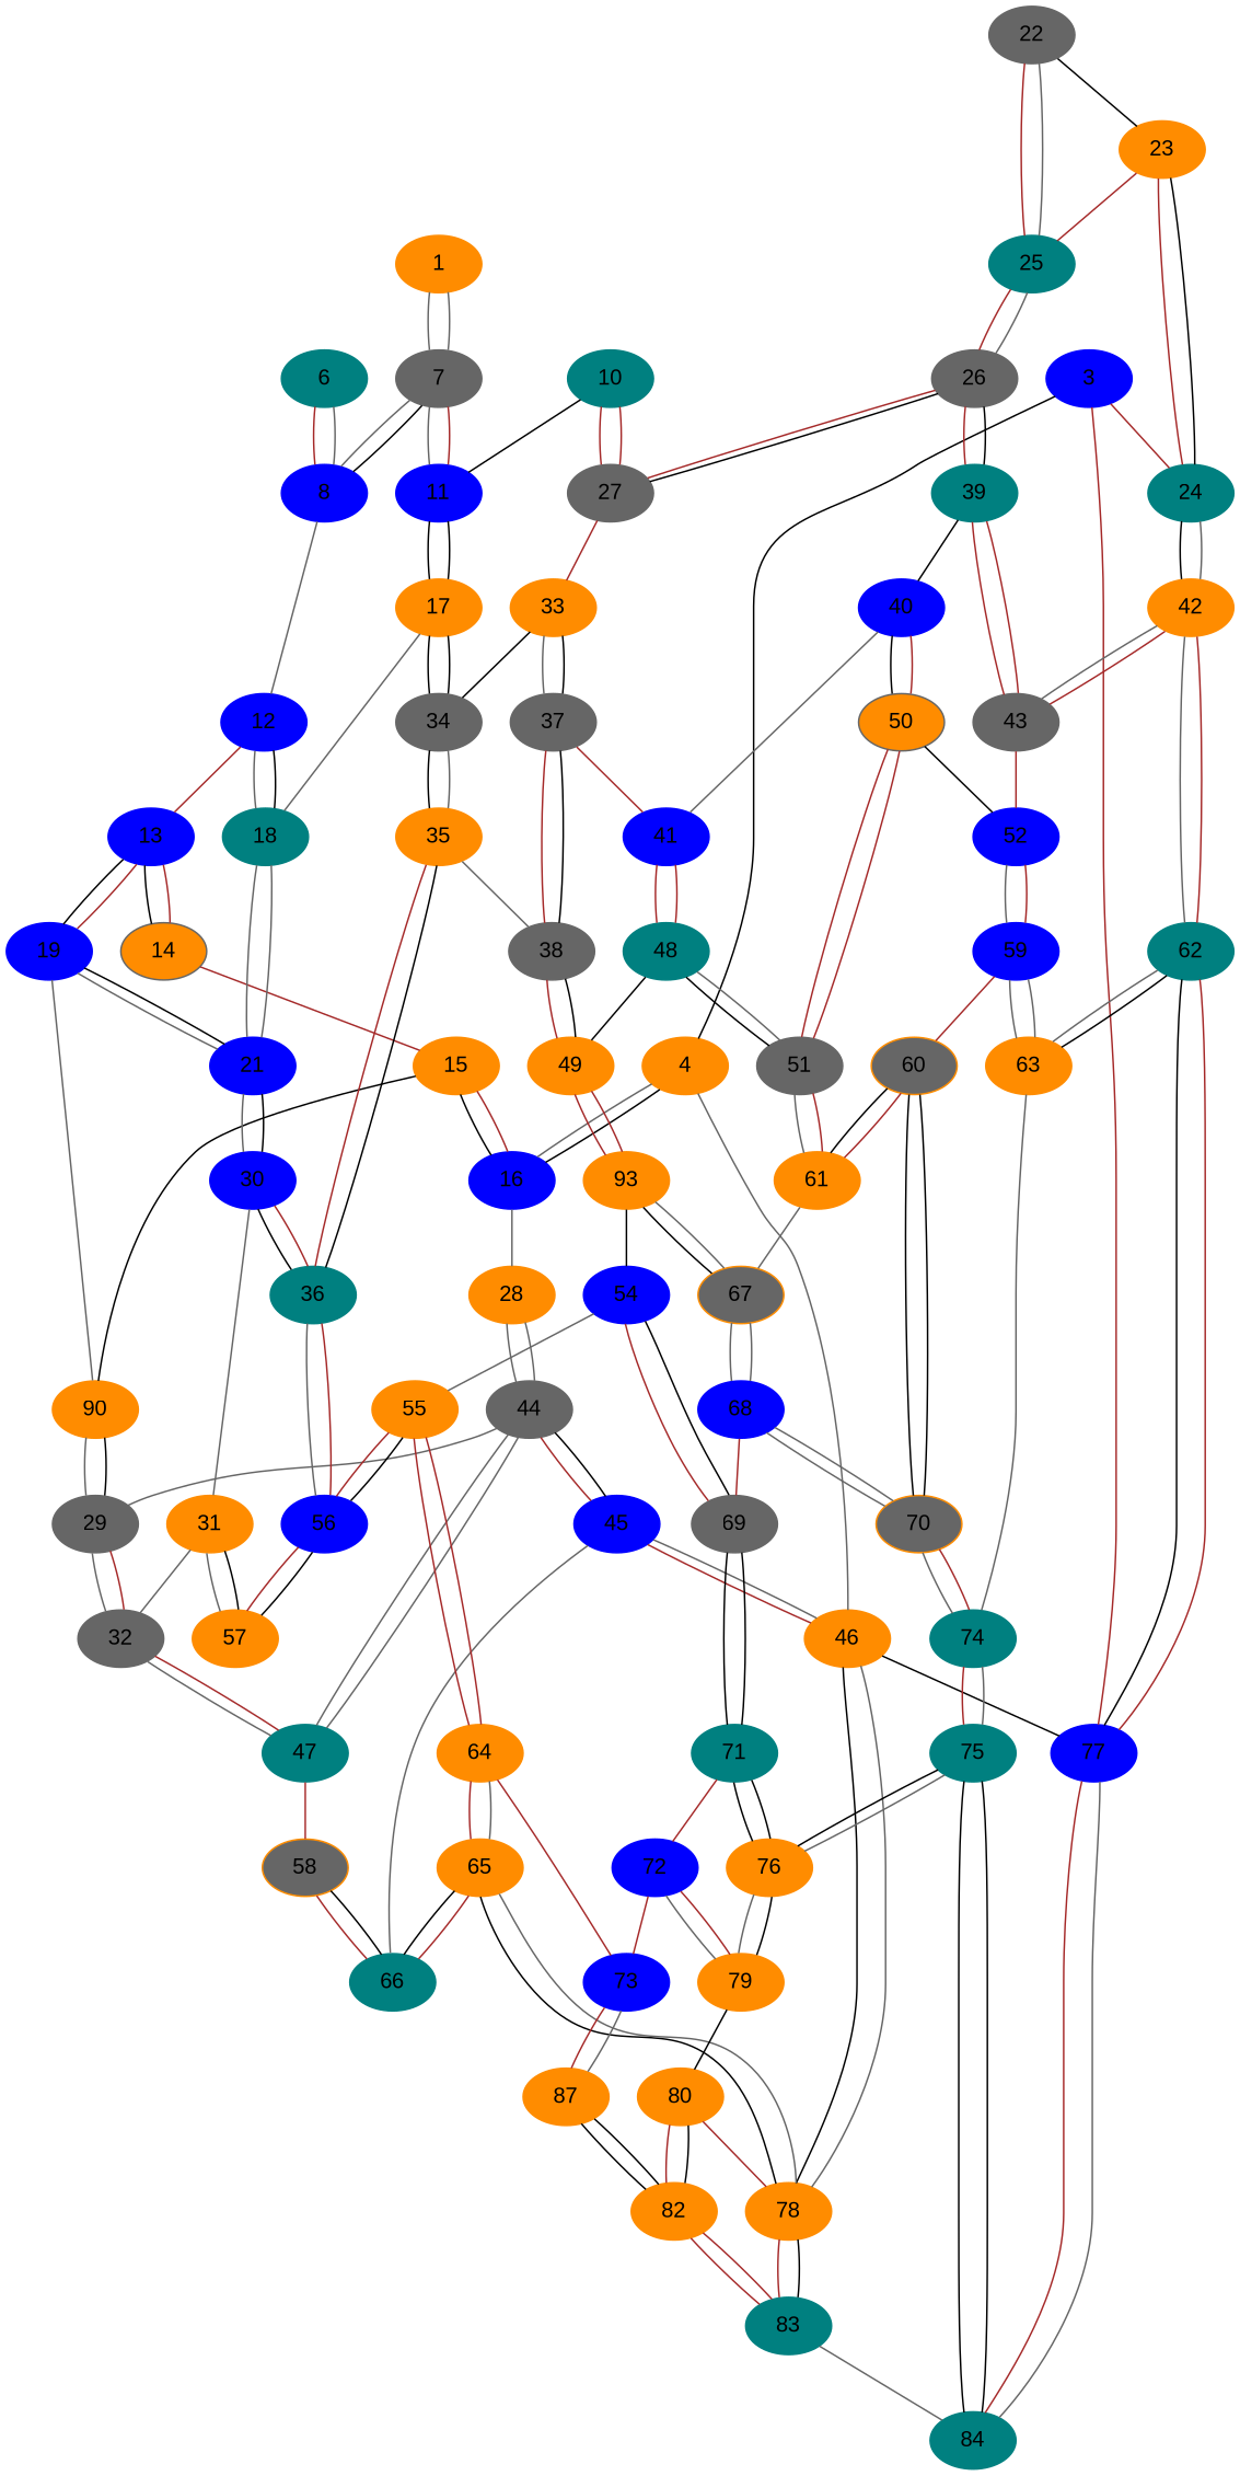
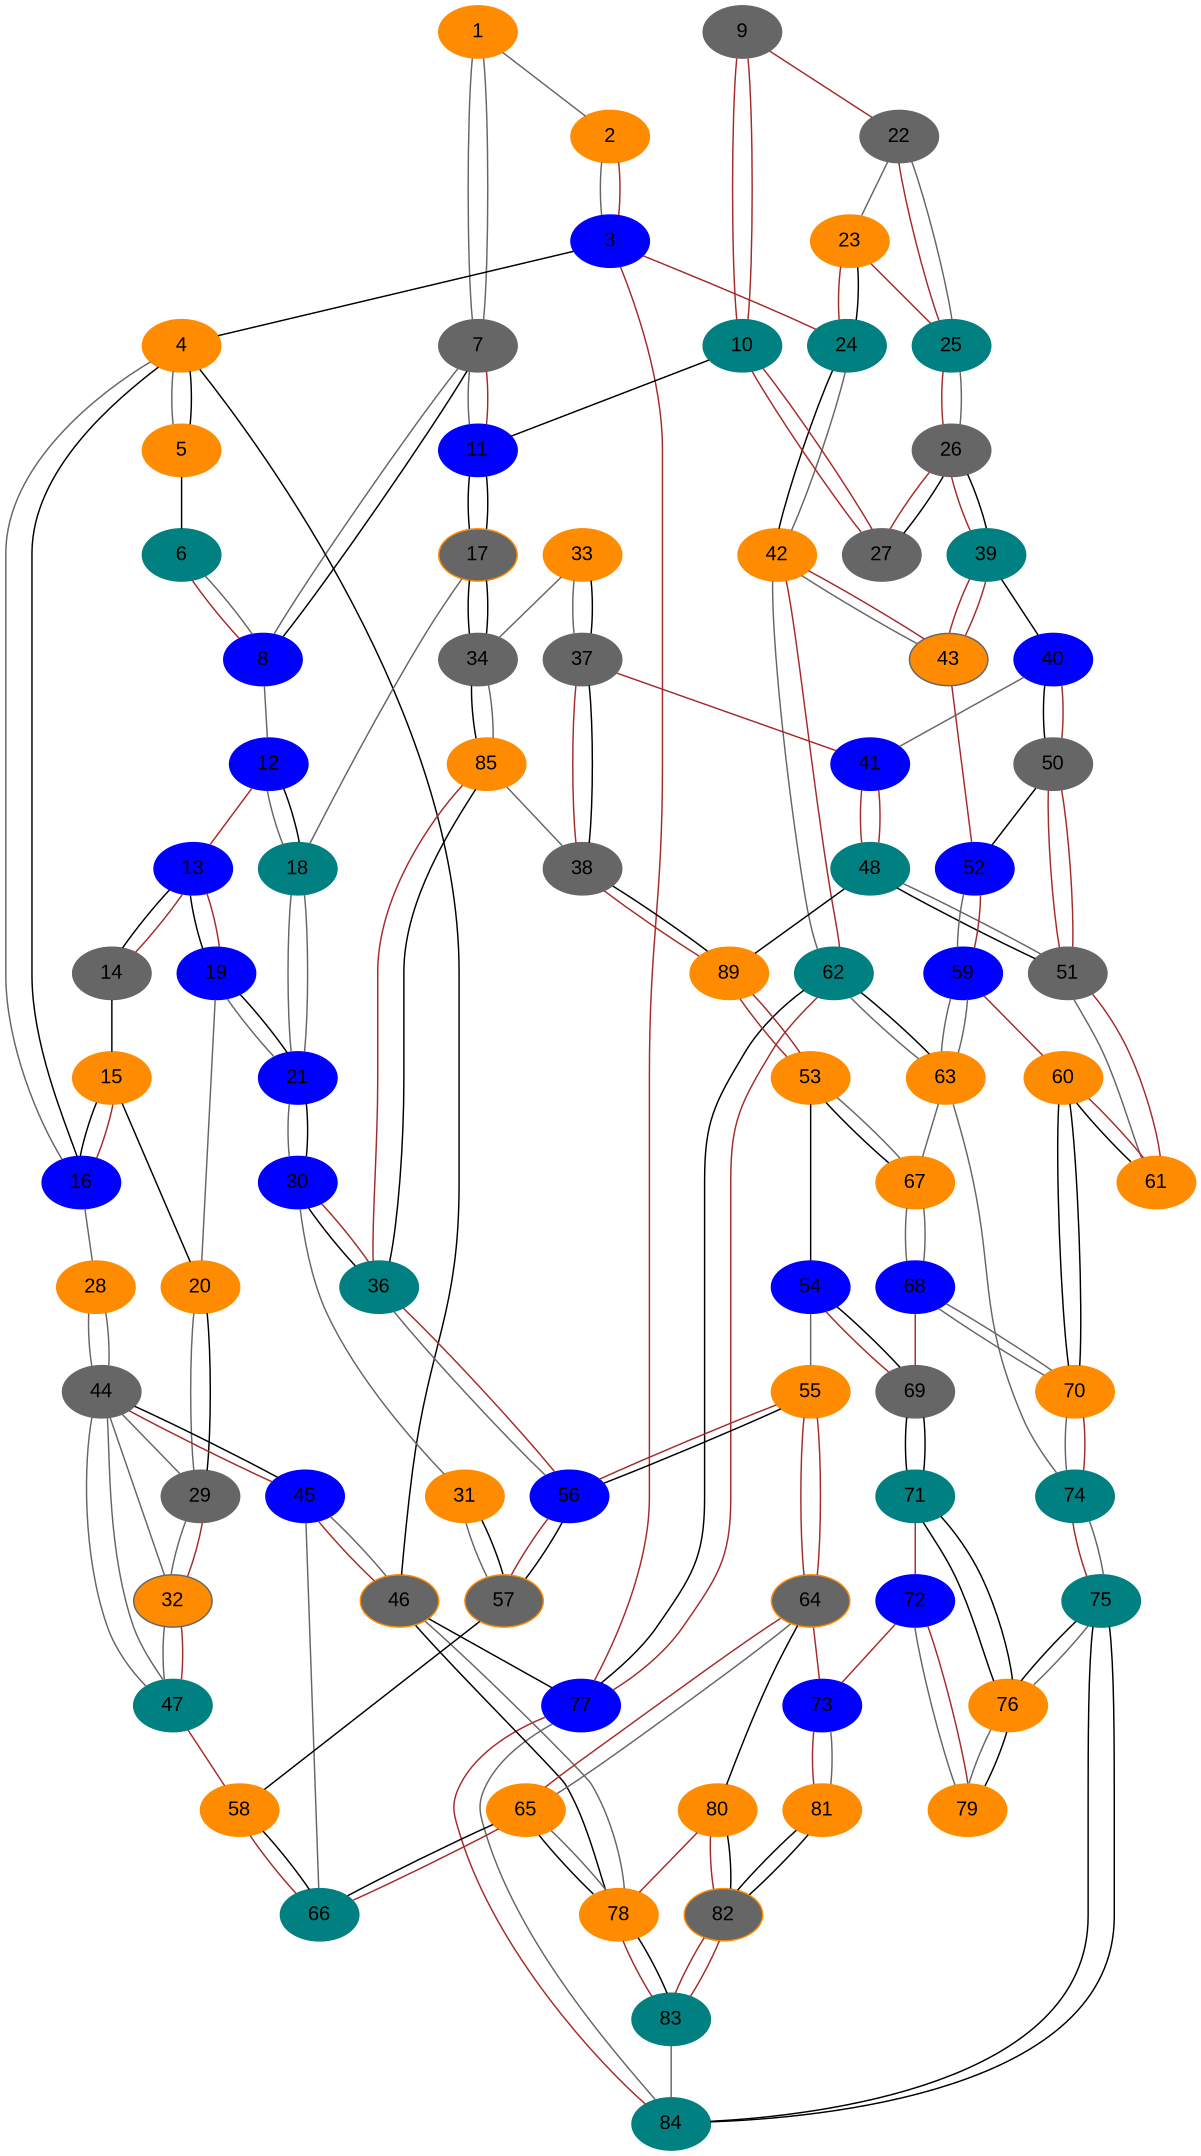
  graph {
    fontname="Liberation Sans"
    node [color=darkorange fontname="Liberation Sans" style=filled]
    edge [color=brown fontname="Liberation Sans"]
    1
+   2
    7 [color=gray40]
    3 [color=blue]
    8 [color=blue]
    11 [color=blue]
    4
    24 [color=teal]
    77 [color=blue]
+   9 [color=gray40]
    10 [color=teal]
    22 [color=gray40]
+   5
    16 [color=blue]
-   46
+   46 [fillcolor=gray40]
    42
    84 [color=teal]
    6 [color=teal]
    28
    78
-   14 [color=gray40 fillcolor=darkorange]
+   14 [color=gray40]
    15
    12 [color=blue]
-   17
+   17 [fillcolor=gray40]
    13 [color=blue]
    18 [color=teal]
    27 [color=gray40]
    23
    25 [color=teal]
    33
    34 [color=gray40]
    19 [color=blue]
    21 [color=blue]
-   20 [label=90]
+   20
    29 [color=gray40]
    44 [color=gray40]
-   35
+   35 [label=85]
    30 [color=blue]
-   32 [color=gray40]
+   32 [color=gray40 fillcolor=darkorange]
    31
    36 [color=teal]
    26 [color=gray40]
-   43 [color=gray40]
+   43 [color=gray40 fillcolor=darkorange]
    62 [color=teal]
    39 [color=teal]
    40 [color=blue]
    37 [color=gray40]
    47 [color=teal]
    45 [color=blue]
-   57
+   57 [fillcolor=gray40]
    56 [color=blue]
-   58 [fillcolor=gray40]
+   58
    38 [color=gray40]
    41 [color=blue]
-   49
+   49 [label=89]
    48 [color=teal]
-   53 [label=93]
-   50 [color=gray40 fillcolor=darkorange]
+   53
+   50 [color=gray40]
    52 [color=blue]
    51 [color=gray40]
    63
    59 [color=blue]
    66 [color=teal]
    83 [color=teal]
    61
    54 [color=blue]
-   67 [fillcolor=gray40]
-   60 [fillcolor=gray40]
+   67
+   60
    55
    69 [color=gray40]
    68 [color=blue]
-   64
+   64 [fillcolor=gray40]
    71 [color=teal]
    65
    73 [color=blue]
-   70 [fillcolor=gray40]
+   70
    74 [color=teal]
    75 [color=teal]
-   81 [label=87]
+   81
    72 [color=blue]
    76
    79
    80
-   82
+   82 [fillcolor=gray40]
+   1 -- 2 [color=gray40]
    1 -- 7 [color=gray40]
    1 -- 7 [color=gray40]
+   2 -- 3 [color=gray40]
+   2 -- 3
    7 -- 8 [color=gray40]
    7 -- 8 [color=black]
    7 -- 11 [color=gray40]
    7 -- 11
    3 -- 4 [color=black]
    3 -- 24
    3 -- 77
    8 -- 12 [color=gray40]
    11 -- 17 [color=black]
    11 -- 17 [color=black]
+   4 -- 5 [color=gray40]
+   4 -- 5 [color=black]
    4 -- 16 [color=gray40]
    4 -- 16 [color=black]
-   4 -- 46 [color=gray40]
+   4 -- 46 [color=black]
    24 -- 42 [color=black]
    24 -- 42 [color=gray40]
    77 -- 84
    77 -- 84 [color=gray40]
+   9 -- 10
+   9 -- 10
+   9 -- 22
    10 -- 11 [color=black]
    10 -- 27
    10 -- 27
-   22 -- 23 [color=black]
+   22 -- 23 [color=gray40]
    22 -- 25
    22 -- 25 [color=gray40]
+   5 -- 6 [color=black]
    16 -- 28 [color=gray40]
    46 -- 77 [color=black]
    46 -- 78 [color=black]
    46 -- 78 [color=gray40]
    42 -- 43 [color=gray40]
    42 -- 43
    42 -- 62 [color=gray40]
    42 -- 62
    6 -- 8
    6 -- 8 [color=gray40]
    28 -- 44 [color=gray40]
    28 -- 44 [color=gray40]
    78 -- 83
    78 -- 83 [color=black]
-   14 -- 15
+   14 -- 15 [color=black]
    15 -- 16 [color=black]
    15 -- 16
    15 -- 20 [color=black]
    12 -- 13
    12 -- 18 [color=gray40]
    12 -- 18 [color=black]
    17 -- 18 [color=gray40]
    17 -- 34 [color=black]
    17 -- 34 [color=black]
    13 -- 14 [color=black]
    13 -- 14
    13 -- 19 [color=black]
    13 -- 19
    18 -- 21 [color=gray40]
    18 -- 21 [color=gray40]
-   27 -- 33
    23 -- 24
    23 -- 24 [color=black]
    23 -- 25
    25 -- 26
    25 -- 26 [color=gray40]
-   33 -- 34 [color=black]
+   33 -- 34 [color=gray40]
    33 -- 37 [color=gray40]
    33 -- 37 [color=black]
    34 -- 35 [color=black]
    34 -- 35 [color=gray40]
    19 -- 21 [color=gray40]
    19 -- 21 [color=black]
    19 -- 20 [color=gray40]
    21 -- 30 [color=gray40]
    21 -- 30 [color=black]
    20 -- 29 [color=gray40]
    20 -- 29 [color=black]
    29 -- 32 [color=gray40]
    29 -- 32
    44 -- 29 [color=gray40]
    44 -- 47 [color=gray40]
    44 -- 47 [color=gray40]
    44 -- 45
    44 -- 45 [color=black]
    35 -- 36
    35 -- 36 [color=black]
    35 -- 38 [color=gray40]
    30 -- 31 [color=gray40]
    30 -- 36 [color=black]
    30 -- 36
    32 -- 47 [color=gray40]
    32 -- 47
-   31 -- 32 [color=gray40]
+   44 -- 32 [color=gray40]
    31 -- 57 [color=gray40]
    31 -- 57 [color=black]
    36 -- 56 [color=gray40]
    36 -- 56
    26 -- 27
    26 -- 27 [color=black]
    26 -- 39
    26 -- 39 [color=black]
    43 -- 52
    62 -- 77 [color=black]
    62 -- 77
    62 -- 63 [color=gray40]
    62 -- 63 [color=black]
    39 -- 43
    39 -- 43
    39 -- 40 [color=black]
    40 -- 41 [color=gray40]
    40 -- 50 [color=black]
    40 -- 50
    37 -- 38
    37 -- 38 [color=black]
    37 -- 41
    47 -- 58
    45 -- 46
    45 -- 46 [color=gray40]
    45 -- 66 [color=gray40]
+   57 -- 58 [color=black]
    56 -- 57
    56 -- 57 [color=black]
    58 -- 66
    58 -- 66 [color=black]
    38 -- 49
    38 -- 49 [color=black]
    41 -- 48
    41 -- 48
    49 -- 53
    49 -- 53
    48 -- 49 [color=black]
    48 -- 51 [color=black]
    48 -- 51 [color=gray40]
    53 -- 54 [color=black]
    53 -- 67 [color=black]
    53 -- 67 [color=gray40]
    50 -- 52 [color=black]
    50 -- 51
    50 -- 51
    52 -- 59 [color=gray40]
    52 -- 59
    51 -- 61 [color=gray40]
    51 -- 61
    63 -- 74 [color=gray40]
    59 -- 63 [color=gray40]
    59 -- 63 [color=gray40]
    59 -- 60
    83 -- 84 [color=gray40]
-   61 -- 67 [color=gray40]
+   63 -- 67 [color=gray40]
    54 -- 55 [color=gray40]
    54 -- 69
    54 -- 69 [color=black]
    67 -- 68 [color=gray40]
    67 -- 68 [color=gray40]
    60 -- 61 [color=black]
    60 -- 61
    60 -- 70 [color=black]
    60 -- 70 [color=black]
    55 -- 56
    55 -- 56 [color=black]
    55 -- 64
    55 -- 64
    69 -- 71 [color=black]
    69 -- 71 [color=black]
    68 -- 69
    68 -- 70 [color=gray40]
    68 -- 70 [color=gray40]
    64 -- 65
    64 -- 65 [color=gray40]
    64 -- 73
    71 -- 72
    71 -- 76 [color=black]
    71 -- 76 [color=black]
    65 -- 78 [color=black]
    65 -- 78 [color=gray40]
    65 -- 66 [color=black]
    65 -- 66
    73 -- 81
    73 -- 81 [color=gray40]
    70 -- 74 [color=gray40]
    70 -- 74
    74 -- 75
    74 -- 75 [color=gray40]
    75 -- 84 [color=black]
    75 -- 84 [color=black]
    75 -- 76 [color=black]
    75 -- 76 [color=gray40]
    81 -- 82 [color=black]
    81 -- 82 [color=black]
    72 -- 73
    72 -- 79 [color=gray40]
    72 -- 79
    76 -- 79 [color=gray40]
    76 -- 79 [color=black]
-   79 -- 80 [color=black]
+   64 -- 80 [color=black]
    80 -- 78
    80 -- 82
    80 -- 82 [color=black]
    82 -- 83
    82 -- 83
  }
